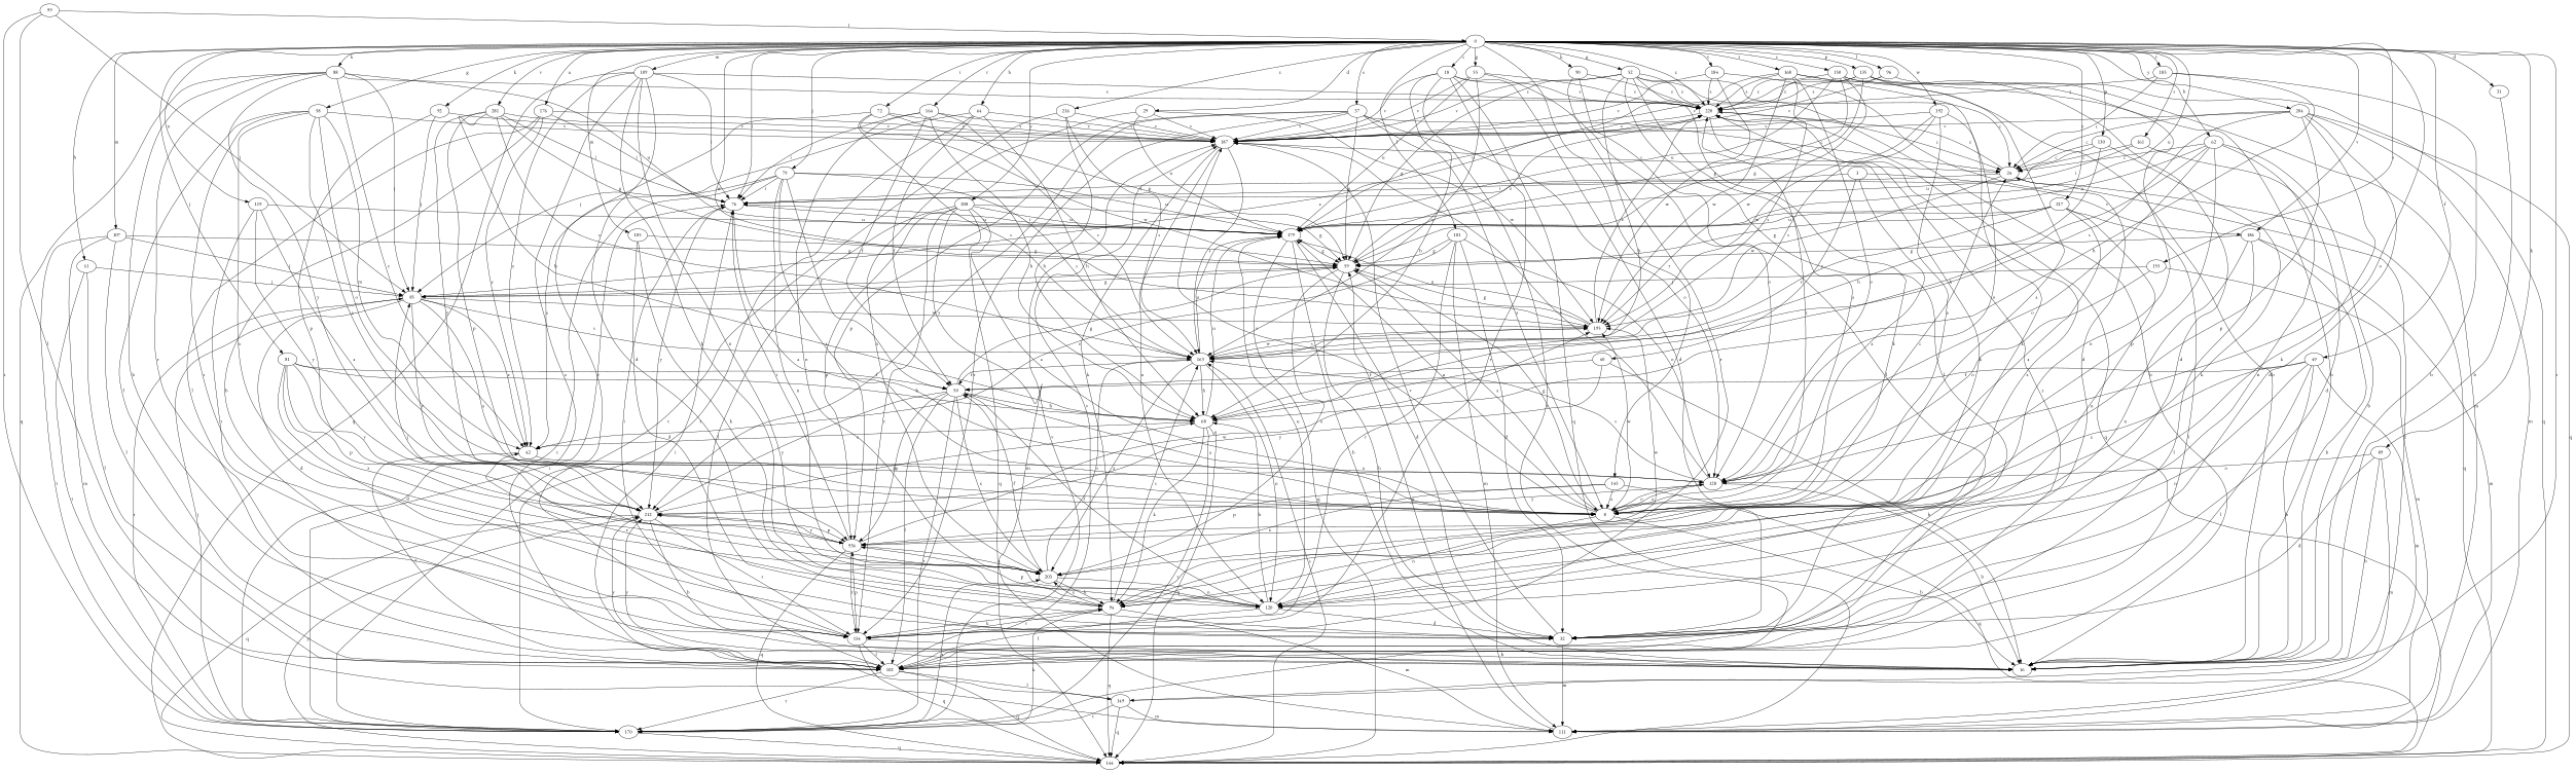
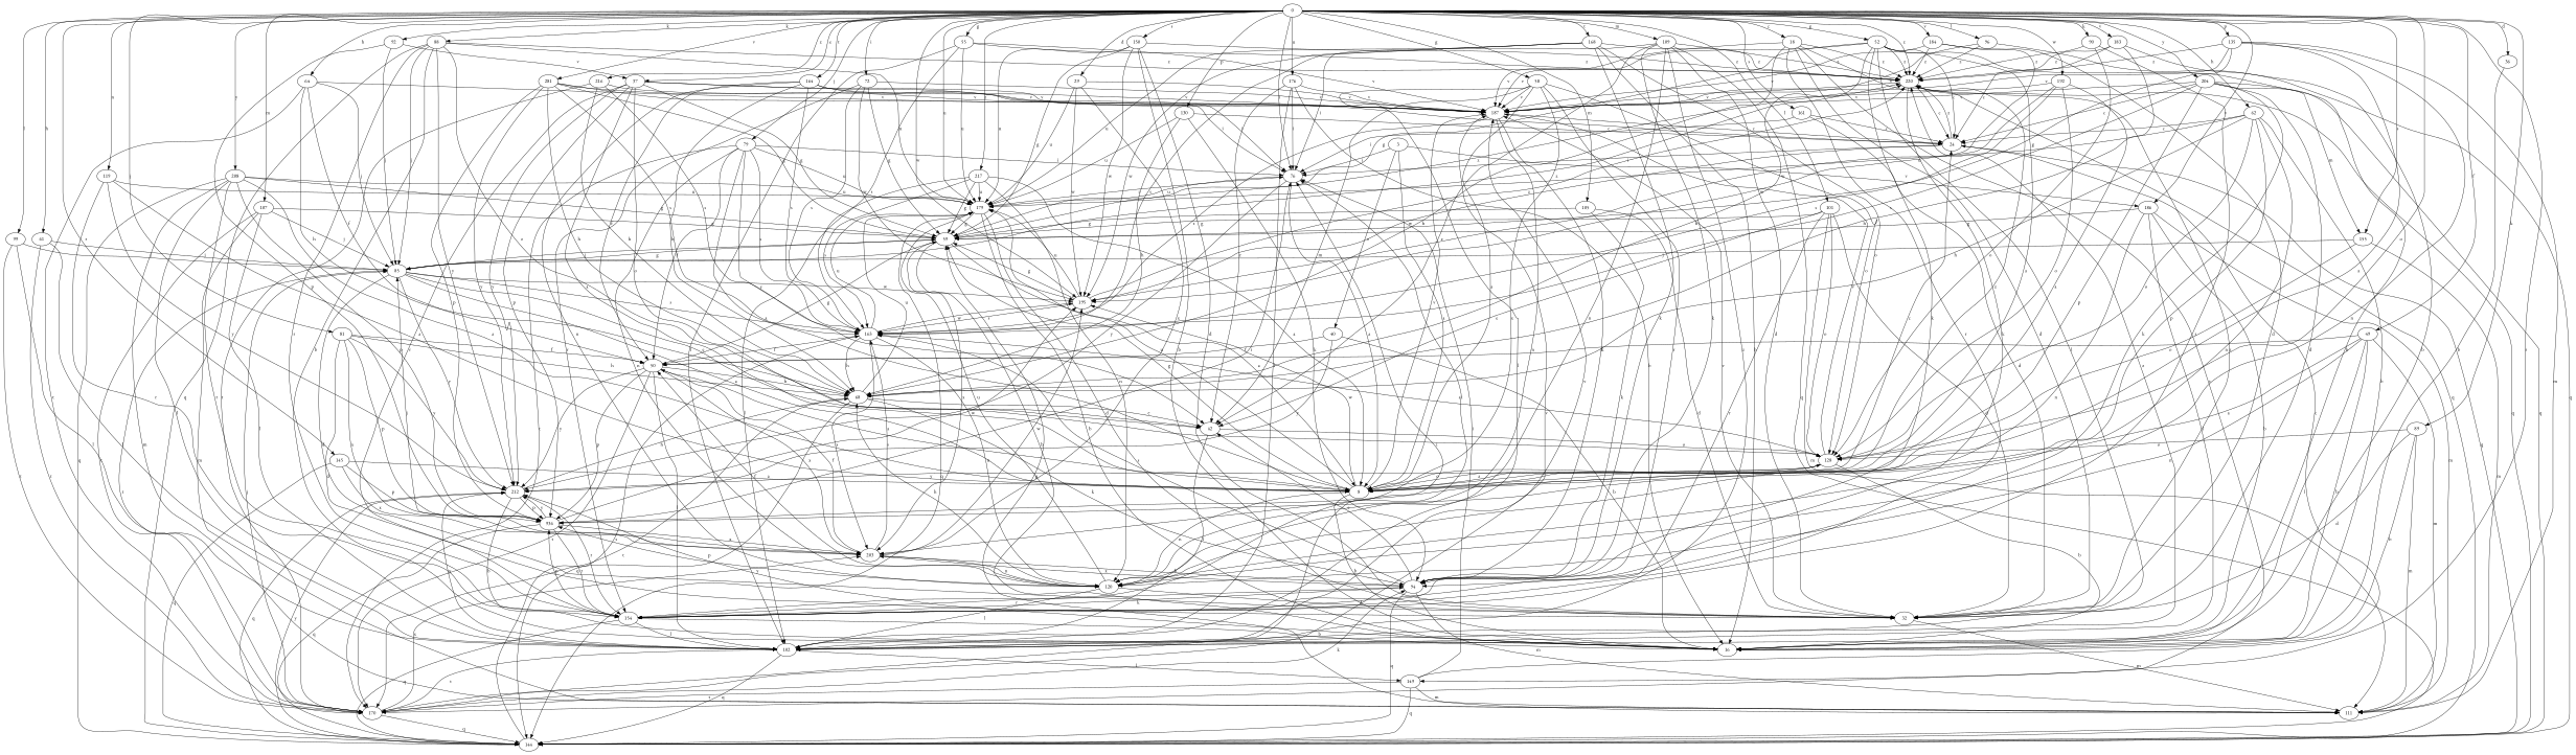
  strict digraph {
    fontname="EB Garamond"
    node [fontname="EB Garamond"]
    edge [fontname="EB Garamond"]
    0
    18
    29
-   31
+   31 [label=36]
    37
    49
    52
    55
    58
    61
    62
    64
    72
    76
    79
    81
    88
    89
    90
    92
    96
    99
    101
    105
    107
    109
    119
    128
    130
    135
    145
    149
    155
    n34 [label=150]
    161
    164
    168
    176
    179
    n40 [label=281]
    183
    184
    186
    192
    195
    204
    208
    216
    217
    220
    187
    32
    68
    144
    154
    170
    203
    16
    8
    24
    59
    212
    n63 [label=936]
    120
    111
    50
    102
    94
    163
    42
    85
    3
    40
    0 -> 18 [label=c]
    0 -> 29 [label=d]
    0 -> 31 [label=d]
    0 -> 37 [label=e]
    0 -> 49 [label=f]
    0 -> 52 [label=g]
    0 -> 55 [label=g]
    0 -> 58 [label=g]
    0 -> 61 [label=h]
    0 -> 62 [label=h]
    0 -> 64 [label=h]
    0 -> 72 [label=i]
    0 -> 76 [label=i]
    0 -> 79 [label=j]
    0 -> 81 [label=j]
    0 -> 88 [label=k]
    0 -> 89 [label=k]
    0 -> 90 [label=k]
    0 -> 92 [label=k]
    0 -> 96 [label=l]
-   99 -> 0 [label=l]
+   0 -> 99 [label=l]
    0 -> 101 [label=l]
    0 -> 105 [label=m]
    0 -> 107 [label=m]
    0 -> 109 [label=m]
    0 -> 119 [label=n]
    0 -> 128 [label=o]
    0 -> 130 [label=p]
    0 -> 135 [label=p]
    0 -> 145 [label=r]
    0 -> 149 [label=r]
    0 -> 155 [label=s]
    0 -> n34 [label=s]
    0 -> 161 [label=s]
    0 -> 164 [label=t]
    0 -> 168 [label=t]
    0 -> 176 [label=u]
    0 -> 179 [label=u]
    0 -> n40 [label=v]
    0 -> 183 [label=v]
    0 -> 184 [label=v]
    0 -> 186 [label=v]
    0 -> 192 [label=w]
    0 -> 195 [label=w]
    0 -> 204 [label=y]
    0 -> 208 [label=y]
    0 -> 216 [label=z]
    0 -> 217 [label=z]
    0 -> 220 [label=z]
    18 -> 220 [label=z]
    18 -> 187 [label=v]
    18 -> 32 [label=d]
    18 -> 68 [label=h]
    18 -> 144 [label=q]
    18 -> 154 [label=r]
    18 -> 170 [label=t]
    29 -> 179 [label=u]
    29 -> 195 [label=w]
    29 -> 187 [label=v]
    29 -> 203 [label=x]
    31 -> 16 [label=b]
    37 -> 128 [label=o]
    37 -> 187 [label=v]
    37 -> 154 [label=r]
    37 -> 8 [label=a]
    37 -> 24 [label=c]
    37 -> 59 [label=g]
    37 -> 212 [label=y]
    37 -> n63 [label=p]
    49 -> 16 [label=b]
    49 -> 8 [label=a]
    49 -> 120 [label=n]
    49 -> 111 [label=m]
    49 -> 50 [label=f]
    49 -> 102 [label=l]
    52 -> 220 [label=z]
    52 -> 187 [label=v]
    52 -> 68 [label=h]
    52 -> 16 [label=b]
    52 -> 8 [label=a]
    52 -> 24 [label=c]
    52 -> 59 [label=g]
    52 -> 102 [label=l]
    52 -> 94 [label=k]
    55 -> 179 [label=u]
    55 -> 220 [label=z]
    55 -> 187 [label=v]
    55 -> 102 [label=l]
    55 -> 163 [label=s]
    58 -> 128 [label=o]
    58 -> 187 [label=v]
    58 -> 154 [label=r]
    58 -> 203 [label=x]
    58 -> 8 [label=a]
    58 -> 102 [label=l]
    58 -> 42 [label=m]
    61 -> 170 [label=t]
    61 -> 102 [label=l]
    61 -> 85 [label=j]
    62 -> 128 [label=o]
    62 -> 179 [label=u]
    62 -> 68 [label=h]
    62 -> 16 [label=b]
    62 -> 24 [label=c]
    62 -> n63 [label=p]
    62 -> 120 [label=n]
    64 -> 187 [label=v]
    64 -> 68 [label=h]
    64 -> 170 [label=t]
    64 -> 50 [label=f]
    64 -> 85 [label=j]
    72 -> 195 [label=w]
    72 -> 187 [label=v]
    72 -> 154 [label=r]
    72 -> 59 [label=g]
    72 -> 163 [label=s]
    76 -> 179 [label=u]
    76 -> 8 [label=a]
    76 -> 212 [label=y]
    79 -> 76 [label=i]
    79 -> 179 [label=u]
    79 -> 170 [label=t]
    79 -> 8 [label=a]
    79 -> 120 [label=n]
    79 -> 50 [label=f]
    79 -> 163 [label=s]
    79 -> 42 [label=e]
    81 -> 32 [label=d]
    81 -> 68 [label=h]
    81 -> 203 [label=x]
    81 -> 212 [label=y]
    81 -> n63 [label=p]
    81 -> 50 [label=f]
    88 -> 179 [label=u]
    88 -> 220 [label=z]
    88 -> 144 [label=q]
    88 -> 154 [label=r]
    88 -> 16 [label=b]
    88 -> 212 [label=y]
    88 -> 42 [label=e]
    88 -> 85 [label=j]
    89 -> 128 [label=o]
    89 -> 32 [label=d]
    89 -> 16 [label=b]
    89 -> 111 [label=m]
    90 -> 128 [label=o]
    90 -> 220 [label=z]
    90 -> 154 [label=r]
-   92 -> 187 [label=v]
+   92 -> 37 [label=v]
    92 -> n63 [label=p]
    92 -> 85 [label=j]
    96 -> 220 [label=z]
    96 -> 187 [label=v]
    96 -> 144 [label=q]
    99 -> 170 [label=t]
    99 -> 102 [label=l]
    99 -> 85 [label=j]
    101 -> 128 [label=o]
    101 -> 32 [label=d]
    101 -> 154 [label=r]
    101 -> 59 [label=g]
    101 -> 111 [label=m]
    101 -> 42 [label=e]
    105 -> 32 [label=d]
    105 -> 59 [label=g]
    105 -> 94 [label=k]
    107 -> 170 [label=t]
    107 -> 59 [label=g]
    107 -> 111 [label=m]
    107 -> 102 [label=l]
    107 -> 85 [label=j]
    109 -> 76 [label=i]
    109 -> 220 [label=z]
    109 -> 32 [label=d]
    109 -> 144 [label=q]
    109 -> 120 [label=n]
    109 -> 102 [label=z]
    109 -> 94 [label=k]
    109 -> 42 [label=e]
    119 -> 179 [label=u]
    119 -> 154 [label=r]
    119 -> 8 [label=a]
    119 -> 212 [label=y]
    128 -> 187 [label=v]
    128 -> 16 [label=b]
    128 -> 8 [label=a]
    128 -> 212 [label=y]
    128 -> 163 [label=s]
    130 -> 179 [label=u]
    130 -> 68 [label=h]
    130 -> 24 [label=c]
    130 -> 94 [label=k]
    135 -> 220 [label=z]
    135 -> 187 [label=v]
    135 -> 8 [label=a]
    135 -> 59 [label=g]
    135 -> 120 [label=n]
    135 -> 111 [label=m]
    145 -> 144 [label=q]
    145 -> 203 [label=x]
    145 -> 8 [label=a]
    145 -> n63 [label=p]
    149 -> 76 [label=i]
    149 -> 144 [label=q]
    149 -> 170 [label=t]
    149 -> 24 [label=c]
    149 -> 111 [label=m]
    155 -> 128 [label=o]
    155 -> 111 [label=m]
    155 -> 85 [label=j]
    n34 -> 179 [label=u]
    n34 -> 195 [label=w]
    n34 -> 220 [label=z]
    n34 -> 32 [label=d]
    n34 -> 16 [label=b]
    n34 -> 59 [label=g]
    161 -> 76 [label=i]
    161 -> 32 [label=d]
    161 -> 24 [label=c]
    164 -> 76 [label=i]
    164 -> 187 [label=v]
    164 -> 68 [label=h]
    164 -> 120 [label=n]
    164 -> 50 [label=f]
    164 -> 163 [label=s]
    168 -> 128 [label=o]
    168 -> 179 [label=u]
    168 -> 195 [label=w]
    168 -> 220 [label=z]
    168 -> 16 [label=b]
    168 -> 94 [label=k]
    168 -> 163 [label=s]
    176 -> 76 [label=i]
    176 -> 187 [label=v]
    176 -> 16 [label=b]
    176 -> 102 [label=l]
    176 -> 42 [label=e]
    179 -> 76 [label=i]
    179 -> 32 [label=d]
    179 -> 144 [label=q]
    179 -> 16 [label=b]
    179 -> 59 [label=g]
    n40 -> 76 [label=i]
    n40 -> 187 [label=v]
    n40 -> 68 [label=h]
    n40 -> 59 [label=g]
    n40 -> 212 [label=y]
    n40 -> n63 [label=p]
    n40 -> 163 [label=s]
    183 -> 220 [label=z]
    183 -> 68 [label=h]
    183 -> 16 [label=b]
    183 -> 24 [label=c]
    184 -> 195 [label=w]
    184 -> 220 [label=z]
    184 -> 187 [label=v]
    184 -> 32 [label=d]
    186 -> 16 [label=b]
    186 -> 59 [label=g]
    186 -> 120 [label=n]
    186 -> 111 [label=m]
    186 -> 102 [label=l]
    192 -> 128 [label=o]
    192 -> 195 [label=w]
    192 -> 187 [label=v]
    192 -> 8 [label=a]
    192 -> 163 [label=s]
    195 -> 179 [label=u]
    195 -> 220 [label=z]
    195 -> 59 [label=g]
    195 -> 163 [label=s]
    204 -> 187 [label=v]
    204 -> 32 [label=d]
    204 -> 144 [label=q]
    204 -> 24 [label=c]
    204 -> n63 [label=p]
-   204 -> 111 [label=m]
+   204 -> 155 [label=m]
    204 -> 94 [label=k]
    204 -> 163 [label=s]
    208 -> 179 [label=u]
    208 -> 144 [label=q]
    208 -> 154 [label=r]
    208 -> 8 [label=a]
    208 -> 59 [label=g]
    208 -> n63 [label=p]
    208 -> 111 [label=m]
    208 -> 102 [label=l]
    216 -> 187 [label=v]
    216 -> 68 [label=h]
    216 -> 170 [label=t]
    216 -> 163 [label=s]
    217 -> 179 [label=u]
    217 -> 8 [label=a]
    217 -> 59 [label=g]
    217 -> 120 [label=n]
    217 -> 102 [label=l]
    217 -> 163 [label=s]
    220 -> 187 [label=v]
    220 -> 144 [label=q]
    220 -> 24 [label=c]
    220 -> 94 [label=k]
    187 -> 24 [label=c]
    187 -> 120 [label=n]
    187 -> 94 [label=k]
    187 -> 163 [label=s]
    32 -> 220 [label=z]
    32 -> 187 [label=v]
    32 -> 111 [label=m]
    68 -> 179 [label=u]
    68 -> 144 [label=q]
    68 -> 170 [label=t]
    68 -> 94 [label=k]
    68 -> 42 [label=e]
    144 -> 212 [label=y]
    144 -> 163 [label=s]
    154 -> 76 [label=i]
    154 -> 144 [label=q]
    154 -> 16 [label=b]
    154 -> n63 [label=p]
    154 -> 102 [label=l]
    154 -> 94 [label=k]
    170 -> 76 [label=i]
    170 -> 187 [label=v]
    170 -> 144 [label=q]
    170 -> 203 [label=x]
    170 -> 94 [label=k]
    170 -> 85 [label=j]
    203 -> 195 [label=w]
    203 -> 120 [label=n]
    203 -> 50 [label=f]
    203 -> 94 [label=k]
    203 -> 163 [label=s]
    203 -> 85 [label=j]
    16 -> 212 [label=y]
    8 -> 128 [label=o]
    8 -> 179 [label=u]
    8 -> 195 [label=w]
    8 -> 220 [label=z]
    8 -> 187 [label=v]
    8 -> 16 [label=b]
    8 -> 24 [label=c]
    8 -> 59 [label=g]
    8 -> 120 [label=n]
    24 -> 76 [label=i]
    24 -> 195 [label=w]
    24 -> 220 [label=z]
    24 -> 144 [label=q]
    59 -> 220 [label=z]
    59 -> 203 [label=x]
    59 -> 16 [label=b]
    59 -> 8 [label=a]
    59 -> 85 [label=j]
    212 -> 68 [label=h]
    212 -> 144 [label=q]
    212 -> 154 [label=r]
    212 -> 16 [label=b]
    212 -> n63 [label=p]
    n63 -> 76 [label=i]
    n63 -> 195 [label=w]
    n63 -> 144 [label=q]
    n63 -> 154 [label=r]
    n63 -> 203 [label=x]
    n63 -> 212 [label=y]
    120 -> 179 [label=u]
    120 -> 32 [label=d]
    120 -> 68 [label=h]
    120 -> n63 [label=p]
    120 -> 50 [label=f]
    120 -> 102 [label=l]
    111 -> 59 [label=g]
    50 -> 68 [label=h]
    50 -> 170 [label=t]
    50 -> 203 [label=x]
    50 -> 8 [label=a]
    50 -> 59 [label=g]
    50 -> 212 [label=y]
    50 -> n63 [label=p]
    50 -> 102 [label=l]
    102 -> 149 [label=l]
    102 -> 220 [label=z]
    102 -> 187 [label=v]
    102 -> 144 [label=q]
    102 -> 170 [label=t]
    102 -> 212 [label=y]
    94 -> 144 [label=q]
    94 -> 154 [label=r]
    94 -> 203 [label=x]
    94 -> 111 [label=m]
    94 -> 163 [label=s]
    94 -> 42 [label=e]
    163 -> 179 [label=u]
    163 -> 195 [label=w]
    163 -> 68 [label=h]
    163 -> 203 [label=x]
    163 -> 120 [label=n]
    163 -> 50 [label=f]
    42 -> 128 [label=o]
    42 -> 102 [label=l]
    85 -> 195 [label=w]
    85 -> 220 [label=z]
    85 -> 32 [label=d]
    85 -> 170 [label=t]
    85 -> 8 [label=a]
    85 -> 59 [label=g]
    85 -> 212 [label=y]
    85 -> 163 [label=s]
    85 -> 42 [label=e]
    3 -> 76 [label=i]
    3 -> 186 [label=v]
    3 -> 8 [label=a]
    3 -> 40 [label=e]
    40 -> 16 [label=b]
    40 -> 212 [label=y]
    40 -> 50 [label=f]
  }
